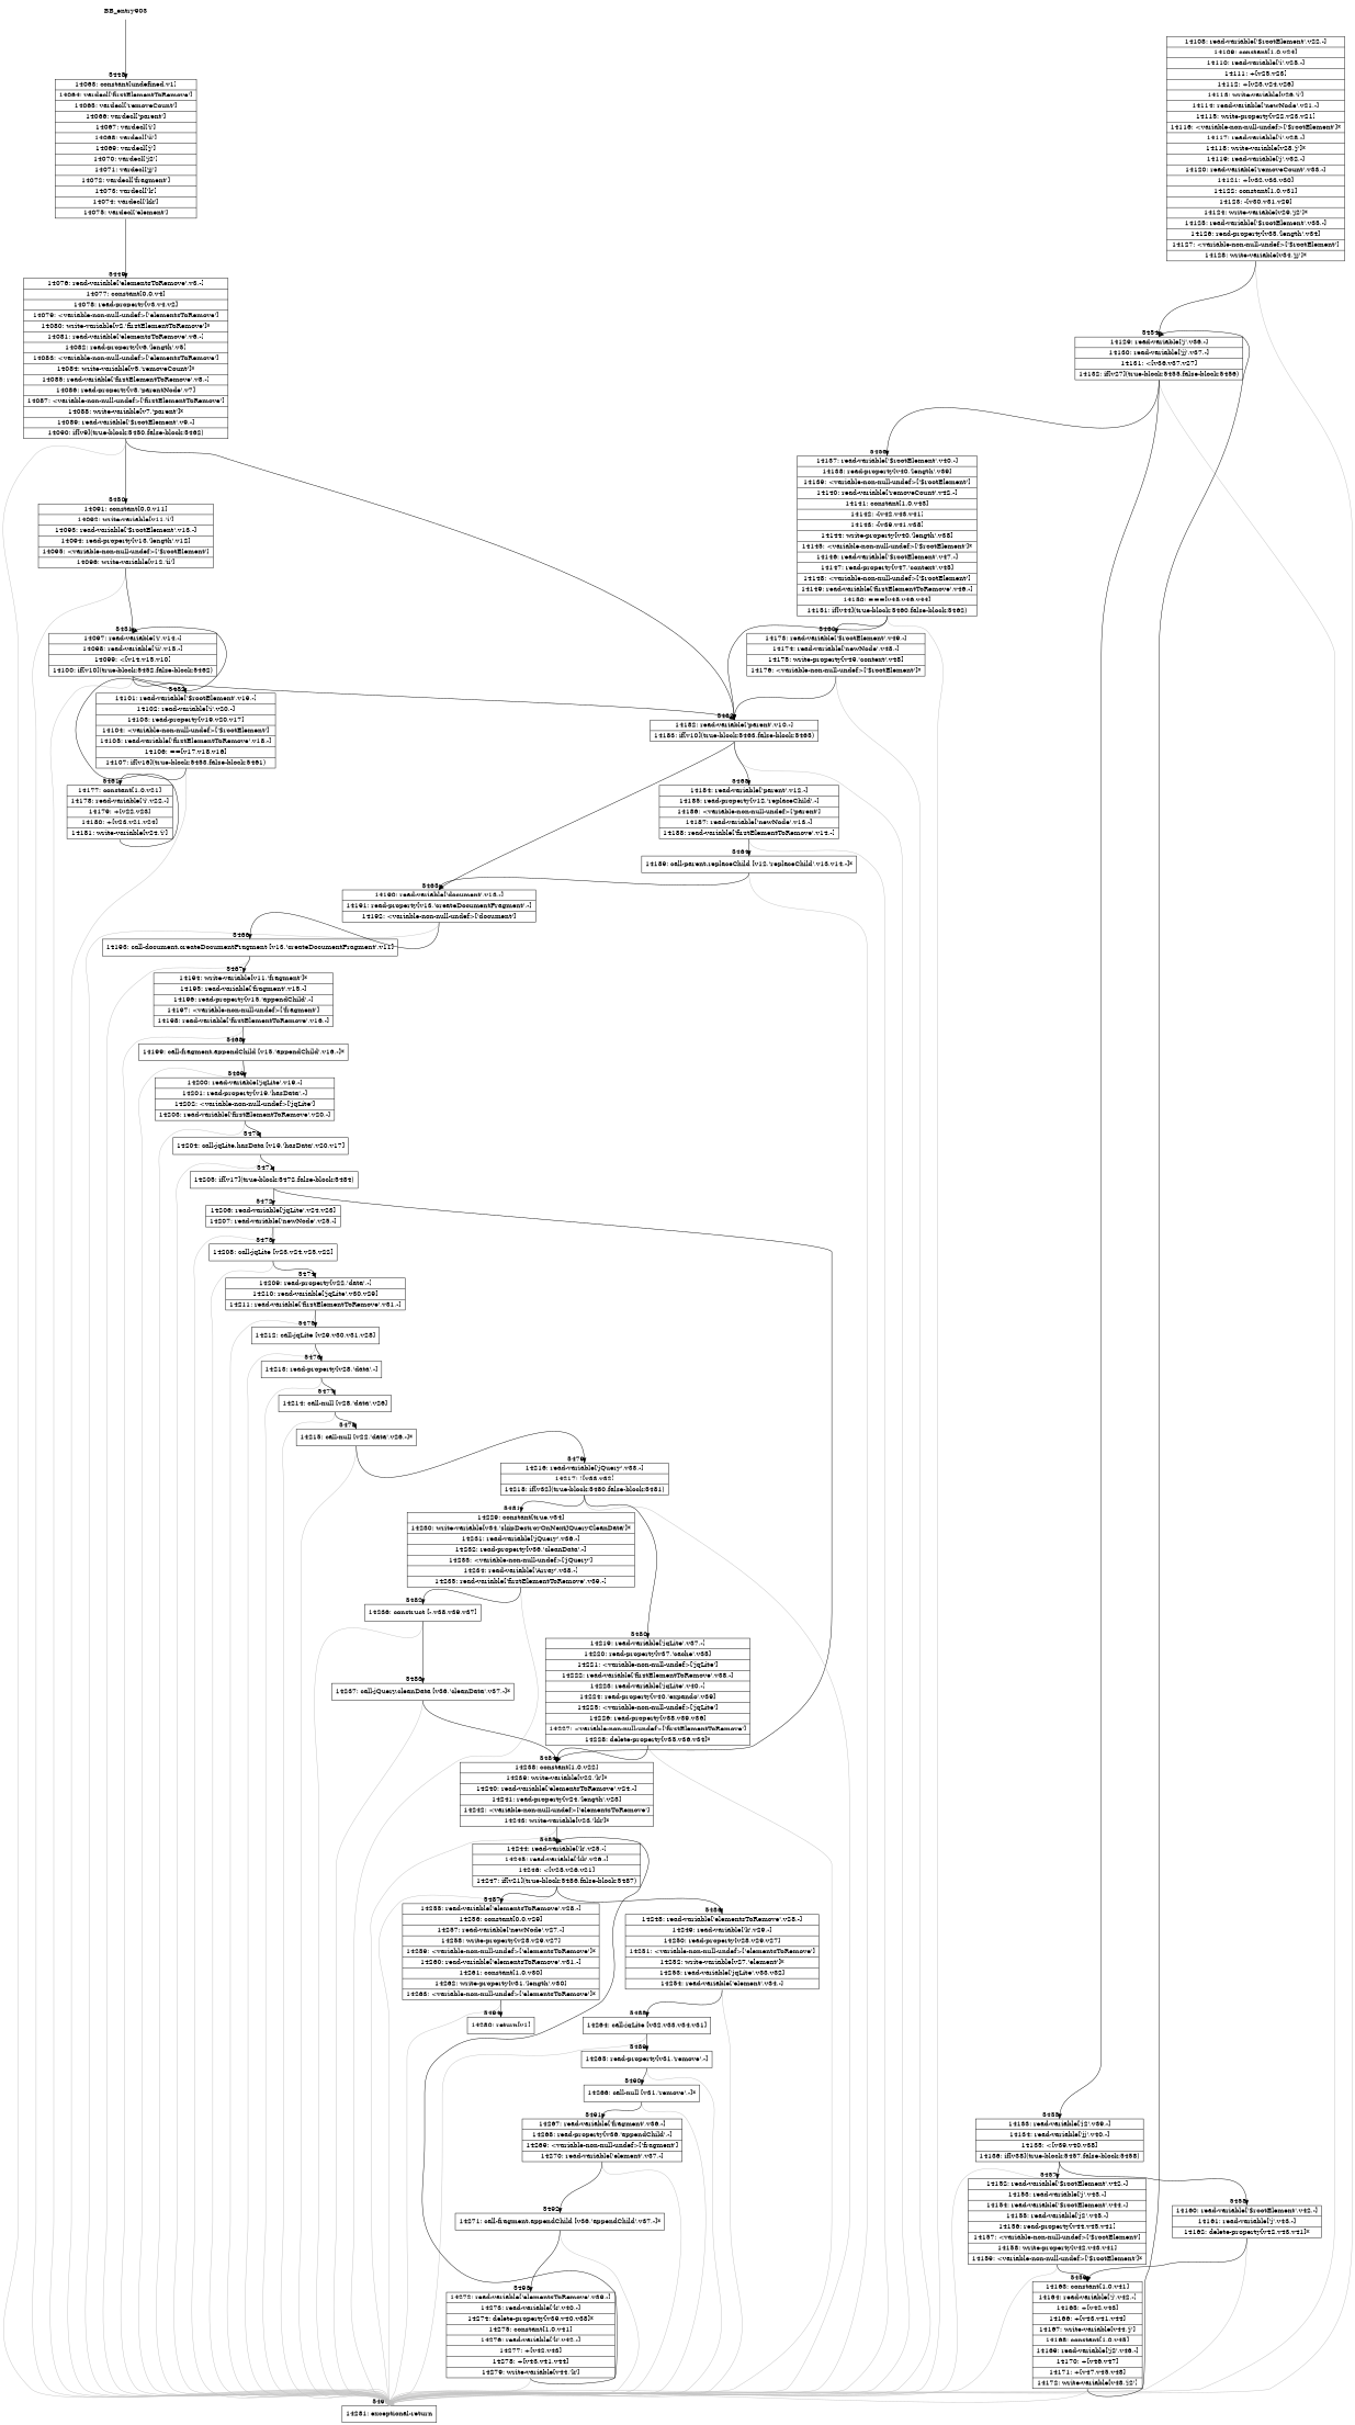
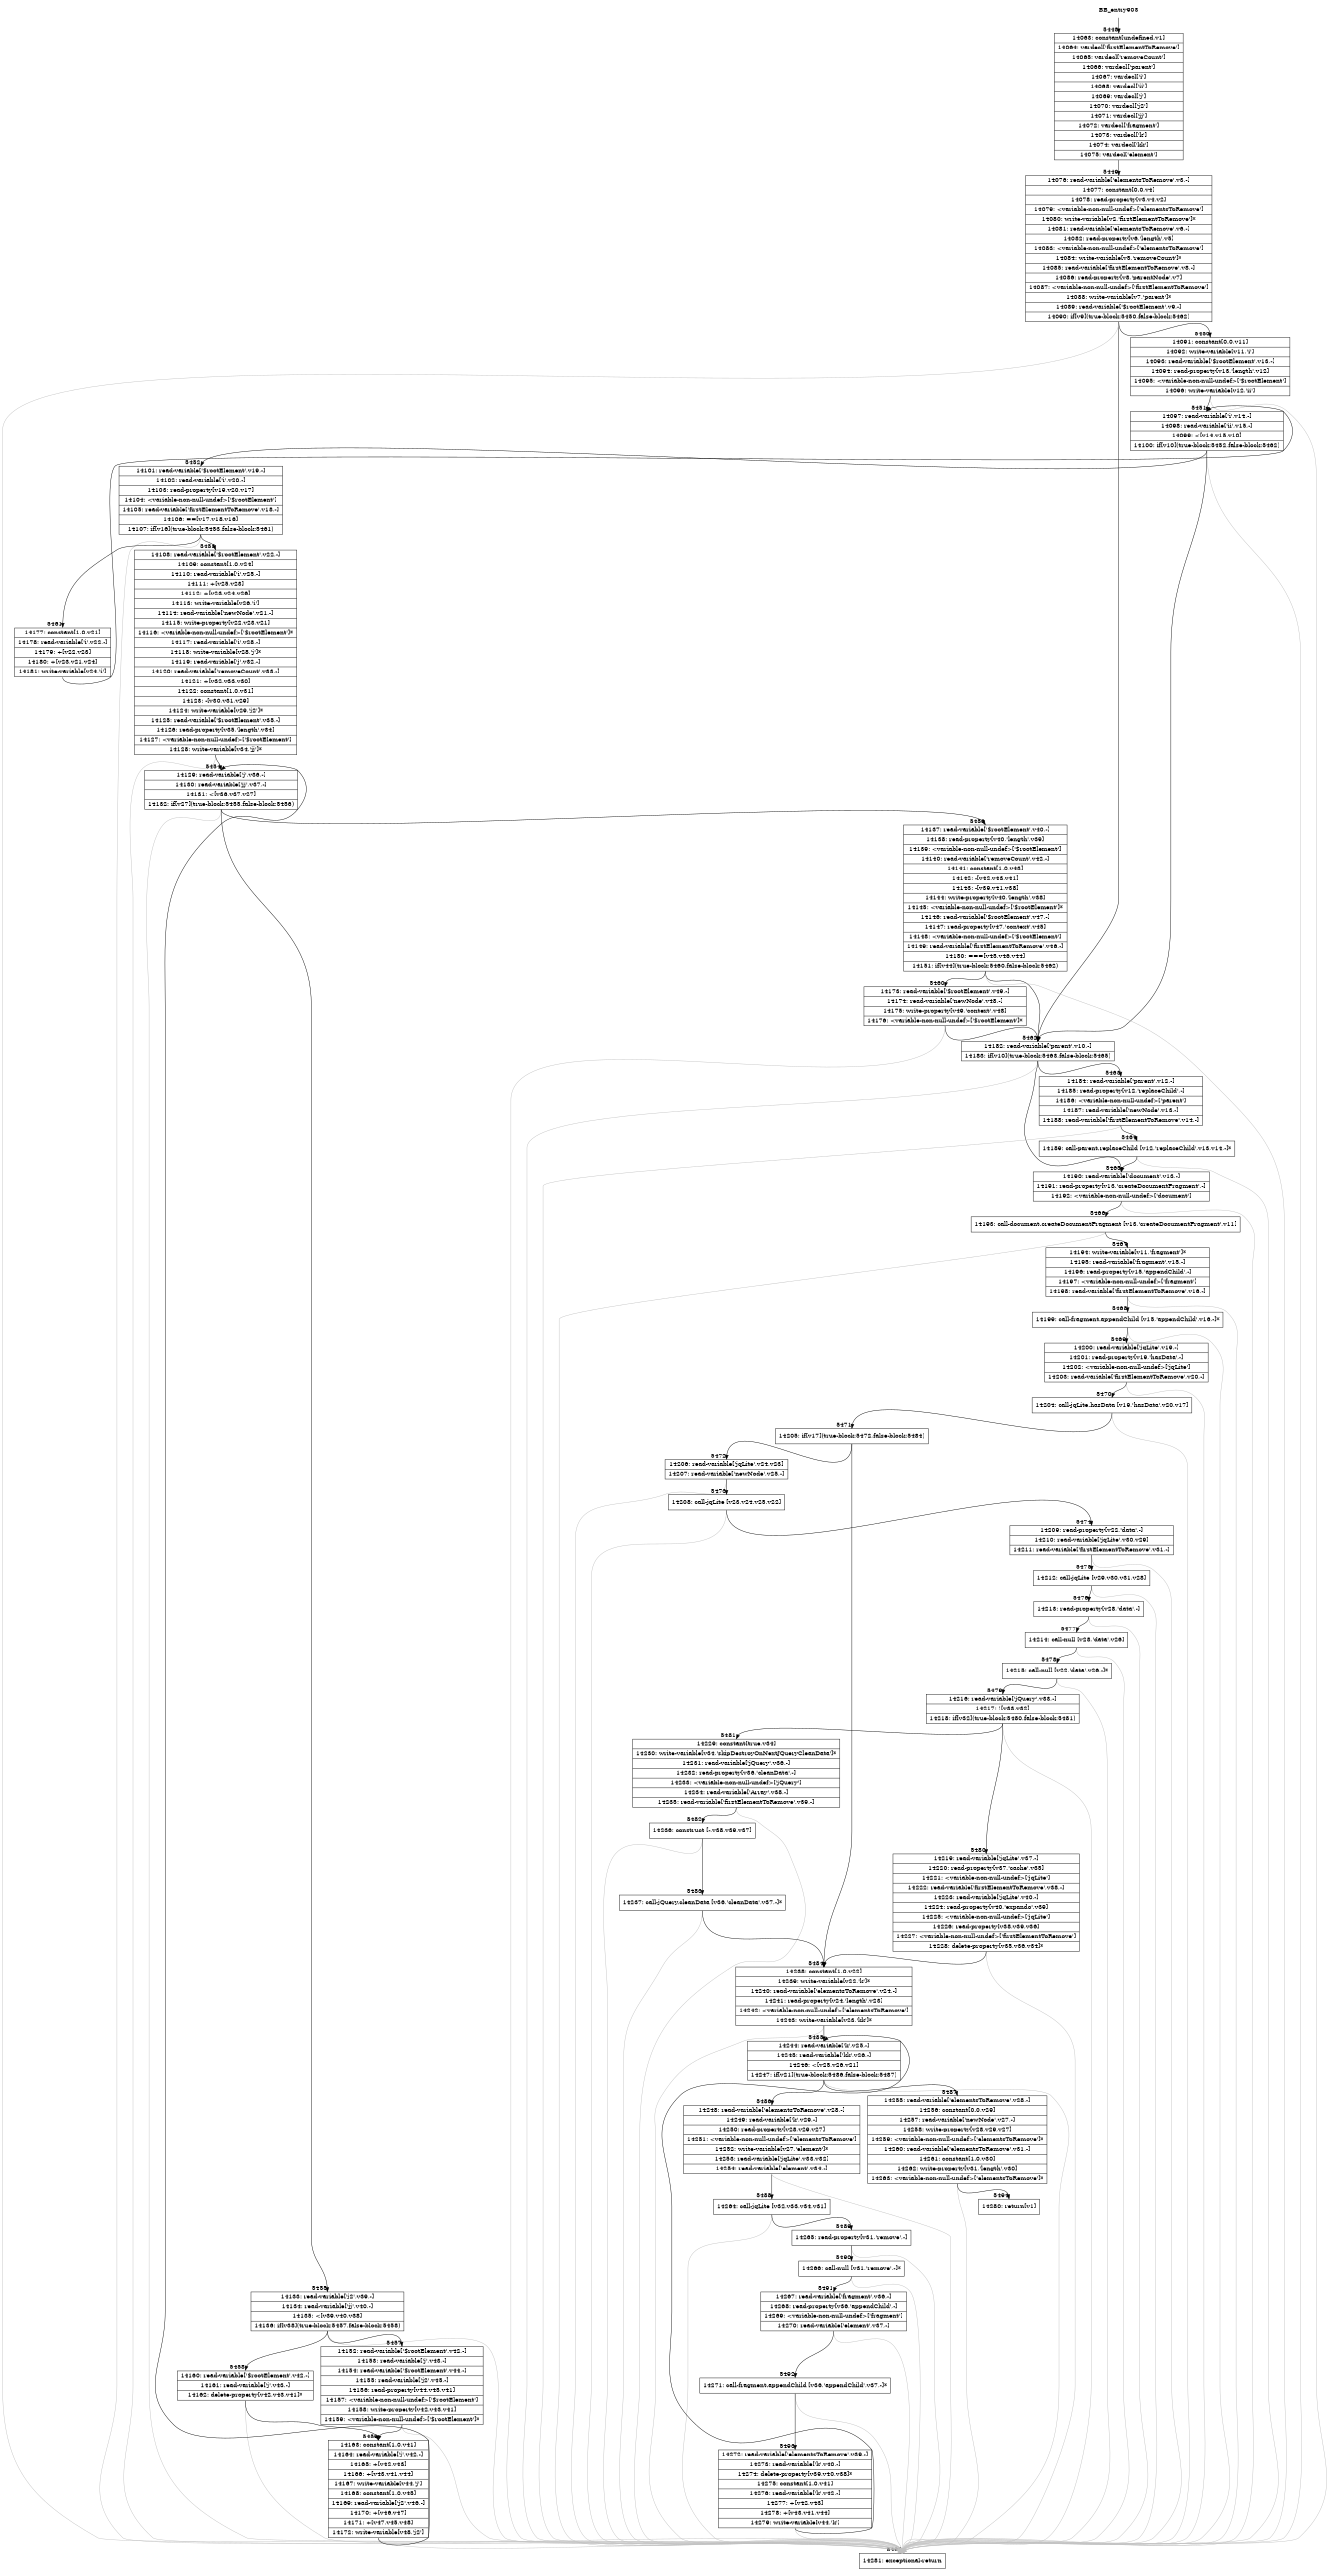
  digraph {
    rankdir=TD
    node [shape=record]
    edge [headport=n tailport=s]
    n1 [label=BB_entry903 shape=none]
    n2 [label="{14063: constant[undefined,v1]|14064: vardecl['firstElementToRemove']|14065: vardecl['removeCount']|14066: vardecl['parent']|14067: vardecl['i']|14068: vardecl['ii']|14069: vardecl['j']|14070: vardecl['j2']|14071: vardecl['jj']|14072: vardecl['fragment']|14073: vardecl['k']|14074: vardecl['kk']|14075: vardecl['element']}"]
    n3 [label="{14076: read-variable['elementsToRemove',v3,-]|14077: constant[0.0,v4]|14078: read-property[v3,v4,v2]|14079: \<variable-non-null-undef\>['elementsToRemove']|14080: write-variable[v2,'firstElementToRemove']*|14081: read-variable['elementsToRemove',v6,-]|14082: read-property[v6,'length',v5]|14083: \<variable-non-null-undef\>['elementsToRemove']|14084: write-variable[v5,'removeCount']*|14085: read-variable['firstElementToRemove',v8,-]|14086: read-property[v8,'parentNode',v7]|14087: \<variable-non-null-undef\>['firstElementToRemove']|14088: write-variable[v7,'parent']*|14089: read-variable['$rootElement',v9,-]|14090: if[v9](true-block:5450,false-block:5462)}"]
    n4 [label="{14091: constant[0.0,v11]|14092: write-variable[v11,'i']|14093: read-variable['$rootElement',v13,-]|14094: read-property[v13,'length',v12]|14095: \<variable-non-null-undef\>['$rootElement']|14096: write-variable[v12,'ii']}"]
    n5 [label="{14182: read-variable['parent',v10,-]|14183: if[v10](true-block:5463,false-block:5465)}"]
    n6 [label="{14281: exceptional-return}"]
    n7 [label="{14097: read-variable['i',v14,-]|14098: read-variable['ii',v15,-]|14099: \<[v14,v15,v10]|14100: if[v10](true-block:5452,false-block:5462)}"]
    n8 [label="{14184: read-variable['parent',v12,-]|14185: read-property[v12,'replaceChild',-]|14186: \<variable-non-null-undef\>['parent']|14187: read-variable['newNode',v13,-]|14188: read-variable['firstElementToRemove',v14,-]}"]
    n9 [label="{14190: read-variable['document',v13,-]|14191: read-property[v13,'createDocumentFragment',-]|14192: \<variable-non-null-undef\>['document']}"]
    n10 [label="{14101: read-variable['$rootElement',v19,-]|14102: read-variable['i',v20,-]|14103: read-property[v19,v20,v17]|14104: \<variable-non-null-undef\>['$rootElement']|14105: read-variable['firstElementToRemove',v18,-]|14106: ==[v17,v18,v16]|14107: if[v16](true-block:5453,false-block:5461)}"]
    n11 [label="{14189: call-parent.replaceChild [v12,'replaceChild',v13,v14,-]*}"]
    n12 [label="{14193: call-document.createDocumentFragment [v13,'createDocumentFragment',v11]}"]
    n13 [label="{14108: read-variable['$rootElement',v22,-]|14109: constant[1.0,v24]|14110: read-variable['i',v25,-]|14111: +[v25,v23]|14112: +[v23,v24,v26]|14113: write-variable[v26,'i']|14114: read-variable['newNode',v21,-]|14115: write-property[v22,v23,v21]|14116: \<variable-non-null-undef\>['$rootElement']*|14117: read-variable['i',v28,-]|14118: write-variable[v28,'j']*|14119: read-variable['j',v32,-]|14120: read-variable['removeCount',v33,-]|14121: +[v32,v33,v30]|14122: constant[1.0,v31]|14123: -[v30,v31,v29]|14124: write-variable[v29,'j2']*|14125: read-variable['$rootElement',v35,-]|14126: read-property[v35,'length',v34]|14127: \<variable-non-null-undef\>['$rootElement']|14128: write-variable[v34,'jj']*}"]
    n14 [label="{14177: constant[1.0,v21]|14178: read-variable['i',v22,-]|14179: +[v22,v23]|14180: +[v23,v21,v24]|14181: write-variable[v24,'i']}"]
    n15 [label="{14129: read-variable['j',v36,-]|14130: read-variable['jj',v37,-]|14131: \<[v36,v37,v27]|14132: if[v27](true-block:5455,false-block:5456)}"]
    n16 [label="{14133: read-variable['j2',v39,-]|14134: read-variable['jj',v40,-]|14135: \<[v39,v40,v38]|14136: if[v38](true-block:5457,false-block:5458)}"]
    n17 [label="{14137: read-variable['$rootElement',v40,-]|14138: read-property[v40,'length',v39]|14139: \<variable-non-null-undef\>['$rootElement']|14140: read-variable['removeCount',v42,-]|14141: constant[1.0,v43]|14142: -[v42,v43,v41]|14143: -[v39,v41,v38]|14144: write-property[v40,'length',v38]|14145: \<variable-non-null-undef\>['$rootElement']*|14146: read-variable['$rootElement',v47,-]|14147: read-property[v47,'context',v45]|14148: \<variable-non-null-undef\>['$rootElement']|14149: read-variable['firstElementToRemove',v46,-]|14150: ===[v45,v46,v44]|14151: if[v44](true-block:5460,false-block:5462)}"]
    n18 [label="{14152: read-variable['$rootElement',v42,-]|14153: read-variable['j',v43,-]|14154: read-variable['$rootElement',v44,-]|14155: read-variable['j2',v45,-]|14156: read-property[v44,v45,v41]|14157: \<variable-non-null-undef\>['$rootElement']|14158: write-property[v42,v43,v41]|14159: \<variable-non-null-undef\>['$rootElement']*}"]
    n19 [label="{14160: read-variable['$rootElement',v42,-]|14161: read-variable['j',v43,-]|14162: delete-property[v42,v43,v41]*}"]
    n20 [label="{14173: read-variable['$rootElement',v49,-]|14174: read-variable['newNode',v48,-]|14175: write-property[v49,'context',v48]|14176: \<variable-non-null-undef\>['$rootElement']*}"]
    n21 [label="{14163: constant[1.0,v41]|14164: read-variable['j',v42,-]|14165: +[v42,v43]|14166: +[v43,v41,v44]|14167: write-variable[v44,'j']|14168: constant[1.0,v45]|14169: read-variable['j2',v46,-]|14170: +[v46,v47]|14171: +[v47,v45,v48]|14172: write-variable[v48,'j2']}"]
    n22 [label="{14194: write-variable[v11,'fragment']*|14195: read-variable['fragment',v15,-]|14196: read-property[v15,'appendChild',-]|14197: \<variable-non-null-undef\>['fragment']|14198: read-variable['firstElementToRemove',v16,-]}"]
    n23 [label="{14199: call-fragment.appendChild [v15,'appendChild',v16,-]*}"]
    n24 [label="{14200: read-variable['jqLite',v19,-]|14201: read-property[v19,'hasData',-]|14202: \<variable-non-null-undef\>['jqLite']|14203: read-variable['firstElementToRemove',v20,-]}"]
    n25 [label="{14204: call-jqLite.hasData [v19,'hasData',v20,v17]}"]
    n26 [label="{14205: if[v17](true-block:5472,false-block:5484)}"]
    n27 [label="{14206: read-variable['jqLite',v24,v23]|14207: read-variable['newNode',v25,-]}"]
    n28 [label="{14238: constant[1.0,v22]|14239: write-variable[v22,'k']*|14240: read-variable['elementsToRemove',v24,-]|14241: read-property[v24,'length',v23]|14242: \<variable-non-null-undef\>['elementsToRemove']|14243: write-variable[v23,'kk']*}"]
    n29 [label="{14208: call-jqLite [v23,v24,v25,v22]}"]
    n30 [label="{14244: read-variable['k',v25,-]|14245: read-variable['kk',v26,-]|14246: \<[v25,v26,v21]|14247: if[v21](true-block:5486,false-block:5487)}"]
    n31 [label="{14209: read-property[v22,'data',-]|14210: read-variable['jqLite',v30,v29]|14211: read-variable['firstElementToRemove',v31,-]}"]
    n32 [label="{14248: read-variable['elementsToRemove',v28,-]|14249: read-variable['k',v29,-]|14250: read-property[v28,v29,v27]|14251: \<variable-non-null-undef\>['elementsToRemove']|14252: write-variable[v27,'element']*|14253: read-variable['jqLite',v33,v32]|14254: read-variable['element',v34,-]}"]
    n33 [label="{14255: read-variable['elementsToRemove',v28,-]|14256: constant[0.0,v29]|14257: read-variable['newNode',v27,-]|14258: write-property[v28,v29,v27]|14259: \<variable-non-null-undef\>['elementsToRemove']*|14260: read-variable['elementsToRemove',v31,-]|14261: constant[1.0,v30]|14262: write-property[v31,'length',v30]|14263: \<variable-non-null-undef\>['elementsToRemove']*}"]
    n34 [label="{14212: call-jqLite [v29,v30,v31,v28]}"]
    n35 [label="{14213: read-property[v28,'data',-]}"]
    n36 [label="{14214: call-null [v28,'data',v26]}"]
    n37 [label="{14215: call-null [v22,'data',v26,-]*}"]
    n38 [label="{14216: read-variable['jQuery',v33,-]|14217: ![v33,v32]|14218: if[v32](true-block:5480,false-block:5481)}"]
    n39 [label="{14219: read-variable['jqLite',v37,-]|14220: read-property[v37,'cache',v35]|14221: \<variable-non-null-undef\>['jqLite']|14222: read-variable['firstElementToRemove',v38,-]|14223: read-variable['jqLite',v40,-]|14224: read-property[v40,'expando',v39]|14225: \<variable-non-null-undef\>['jqLite']|14226: read-property[v38,v39,v36]|14227: \<variable-non-null-undef\>['firstElementToRemove']|14228: delete-property[v35,v36,v34]*}"]
    n40 [label="{14229: constant[true,v34]|14230: write-variable[v34,'skipDestroyOnNextJQueryCleanData']*|14231: read-variable['jQuery',v36,-]|14232: read-property[v36,'cleanData',-]|14233: \<variable-non-null-undef\>['jQuery']|14234: read-variable['Array',v38,-]|14235: read-variable['firstElementToRemove',v39,-]}"]
    n41 [label="{14236: construct [-,v38,v39,v37]}"]
    n42 [label="{14237: call-jQuery.cleanData [v36,'cleanData',v37,-]*}"]
    n43 [label="{14264: call-jqLite [v32,v33,v34,v31]}"]
    n44 [label="{14280: return[v1]}"]
    n45 [label="{14265: read-property[v31,'remove',-]}"]
    n46 [label="{14266: call-null [v31,'remove',-]*}"]
    n47 [label="{14267: read-variable['fragment',v36,-]|14268: read-property[v36,'appendChild',-]|14269: \<variable-non-null-undef\>['fragment']|14270: read-variable['element',v37,-]}"]
    n48 [label="{14271: call-fragment.appendChild [v36,'appendChild',v37,-]*}"]
    n49 [label="{14272: read-variable['elementsToRemove',v39,-]|14273: read-variable['k',v40,-]|14274: delete-property[v39,v40,v38]*|14275: constant[1.0,v41]|14276: read-variable['k',v42,-]|14277: +[v42,v43]|14278: +[v43,v41,v44]|14279: write-variable[v44,'k']}"]
    n1 -> n2 [headlabel="    5448"]
    n2 -> n3 [headlabel="      5449"]
    n3 -> n4 [headlabel="      5450"]
    n3 -> n5 [headlabel="      5462"]
    n3 -> n6 [color=gray headlabel="      5495"]
    n4 -> n6 [color=gray]
    n4 -> n7 [headlabel="      5451"]
    n5 -> n6 [color=gray]
    n5 -> n8 [headlabel="      5463"]
    n5 -> n9 [headlabel="      5465"]
    n7 -> n5
    n7 -> n6 [color=gray]
    n7 -> n10 [headlabel="      5452"]
    n8 -> n6 [color=gray]
    n8 -> n11 [headlabel="      5464"]
    n9 -> n6 [color=gray]
    n9 -> n12 [headlabel="      5466"]
    n10 -> n6 [color=gray]
+   n10 -> n13 [headlabel="      5453"]
    n10 -> n14 [headlabel="      5461"]
    n11 -> n6 [color=gray]
    n11 -> n9
    n12 -> n6 [color=gray]
    n12 -> n22 [headlabel="      5467"]
    n13 -> n6 [color=gray]
    n13 -> n15 [headlabel="      5454"]
    n14 -> n7
    n15 -> n6 [color=gray]
    n15 -> n16 [headlabel="      5455"]
    n15 -> n17 [headlabel="      5456"]
    n16 -> n6 [color=gray]
    n16 -> n18 [headlabel="      5457"]
    n16 -> n19 [headlabel="      5458"]
    n17 -> n5
    n17 -> n6 [color=gray]
    n17 -> n20 [headlabel="      5460"]
    n18 -> n6 [color=gray]
    n18 -> n21 [headlabel="      5459"]
    n19 -> n6 [color=gray]
    n19 -> n21
    n20 -> n5
    n20 -> n6 [color=gray]
    n21 -> n6 [color=gray]
    n21 -> n15
    n22 -> n6 [color=gray]
    n22 -> n23 [headlabel="      5468"]
    n23 -> n6 [color=gray]
    n23 -> n24 [headlabel="      5469"]
    n24 -> n6 [color=gray]
    n24 -> n25 [headlabel="      5470"]
    n25 -> n6 [color=gray]
    n25 -> n26 [headlabel="      5471"]
    n26 -> n27 [headlabel="      5472"]
    n26 -> n28 [headlabel="      5484"]
    n27 -> n6 [color=gray]
    n27 -> n29 [headlabel="      5473"]
    n28 -> n6 [color=gray]
    n28 -> n30 [headlabel="      5485"]
    n29 -> n6 [color=gray]
    n29 -> n31 [headlabel="      5474"]
    n30 -> n6 [color=gray]
    n30 -> n32 [headlabel="      5486"]
    n30 -> n33 [headlabel="      5487"]
    n31 -> n6 [color=gray]
    n31 -> n34 [headlabel="      5475"]
    n32 -> n6 [color=gray]
    n32 -> n43 [headlabel="      5488"]
    n33 -> n6 [color=gray]
    n33 -> n44 [headlabel="      5494"]
    n34 -> n6 [color=gray]
    n34 -> n35 [headlabel="      5476"]
    n35 -> n6 [color=gray]
    n35 -> n36 [headlabel="      5477"]
    n36 -> n6 [color=gray]
    n36 -> n37 [headlabel="      5478"]
    n37 -> n6 [color=gray]
    n37 -> n38 [headlabel="      5479"]
    n38 -> n6 [color=gray]
    n38 -> n39 [headlabel="      5480"]
    n38 -> n40 [headlabel="      5481"]
    n39 -> n6 [color=gray]
    n39 -> n28
    n40 -> n6 [color=gray]
    n40 -> n41 [headlabel="      5482"]
    n41 -> n6 [color=gray]
    n41 -> n42 [headlabel="      5483"]
    n42 -> n6 [color=gray]
    n42 -> n28
    n43 -> n6 [color=gray]
    n43 -> n45 [headlabel="      5489"]
    n45 -> n6 [color=gray]
    n45 -> n46 [headlabel="      5490"]
    n46 -> n6 [color=gray]
    n46 -> n47 [headlabel="      5491"]
    n47 -> n6 [color=gray]
    n47 -> n48 [headlabel="      5492"]
    n48 -> n6 [color=gray]
    n48 -> n49 [headlabel="      5493"]
    n49 -> n6 [color=gray]
    n49 -> n30
  }
